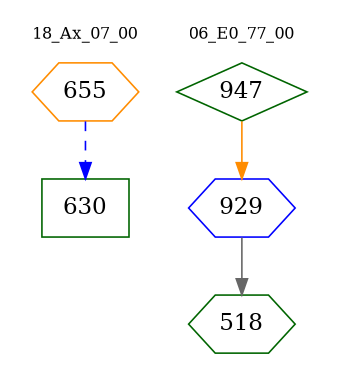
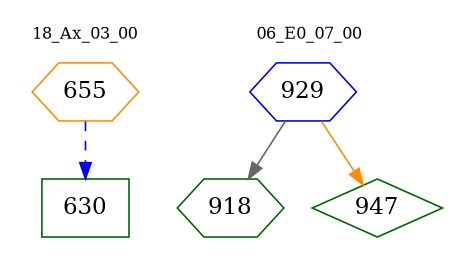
  digraph {
    node [color=darkgreen shape=hexagon]
    edge [style=solid]
    n1 [color=darkorange label=655]
    n2 [label=630 shape=box]
    n3 [color=blue label=929]
-   n4 [label=518]
+   n4 [label=918]
    n5 [label=947 shape=diamond]
    subgraph cluster_1 {
      color=white
      fontsize=10
-     label="18_Ax_07_00"
+     label="18_Ax_03_00"
      n1
      n2
    }
    subgraph cluster_2 {
      color=white
      fontsize=10
-     label="06_E0_77_00"
+     label="06_E0_07_00"
      n3
      n4
      n5
    }
    n1 -> n2 [color=blue style=dashed]
    n3 -> n4 [color=gray40]
-   n5 -> n3 [color=darkorange]
+   n3 -> n5 [color=darkorange]
  }
